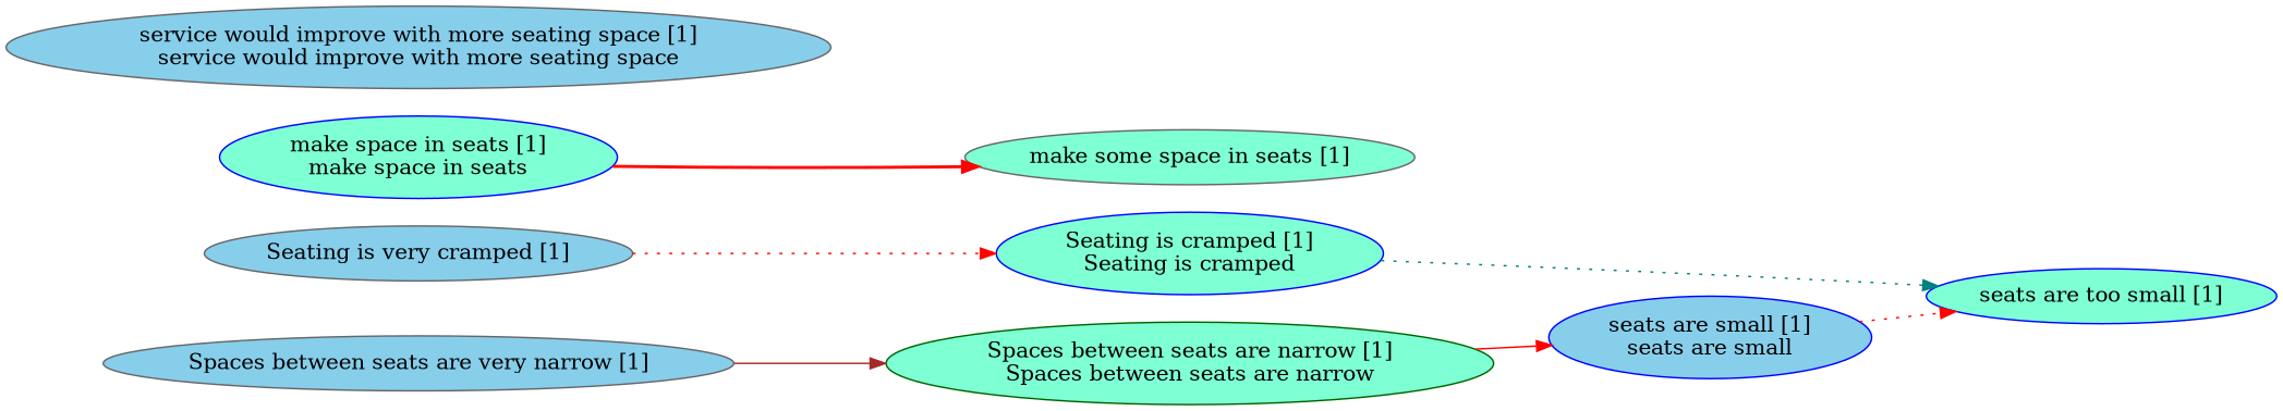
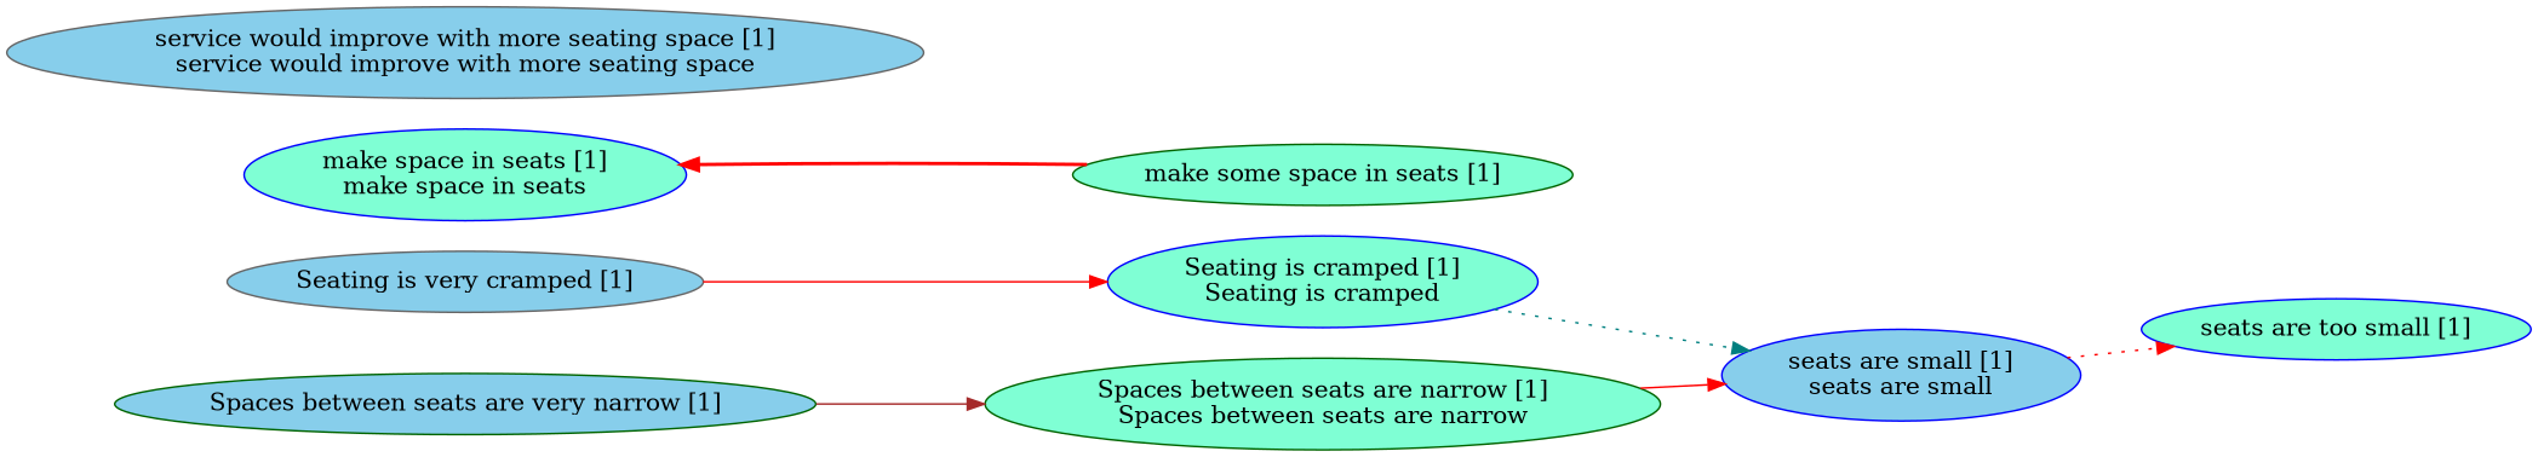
  digraph {
    rankdir=LR
    node [color=blue fillcolor=aquamarine style=filled]
    edge [color=red style=dotted]
    "Seating is very cramped [1]" [color=gray40 fillcolor=skyblue]
    "Seating is cramped [1]\nSeating is cramped"
    "seats are small [1]\nseats are small" [fillcolor=skyblue]
    "seats are too small [1]"
-   "Spaces between seats are very narrow [1]" [color=gray40 fillcolor=skyblue]
+   "Spaces between seats are very narrow [1]" [color=darkgreen fillcolor=skyblue]
    "Spaces between seats are narrow [1]\nSpaces between seats are narrow" [color=darkgreen]
    "make space in seats [1]\nmake space in seats"
-   "make some space in seats [1]" [color=gray40]
+   "make some space in seats [1]" [color=darkgreen]
    "service would improve with more seating space [1]\nservice would improve with more seating space" [color=gray40 fillcolor=skyblue]
-   "Seating is very cramped [1]" -> "Seating is cramped [1]\nSeating is cramped"
-   "Seating is cramped [1]\nSeating is cramped" -> "seats are too small [1]" [color=teal]
+   "Seating is very cramped [1]" -> "Seating is cramped [1]\nSeating is cramped" [style=solid]
+   "Seating is cramped [1]\nSeating is cramped" -> "seats are small [1]\nseats are small" [color=teal]
    "seats are small [1]\nseats are small" -> "seats are too small [1]"
    "Spaces between seats are very narrow [1]" -> "Spaces between seats are narrow [1]\nSpaces between seats are narrow" [color=brown style=solid]
    "Spaces between seats are narrow [1]\nSpaces between seats are narrow" -> "seats are small [1]\nseats are small" [style=solid]
-   "make space in seats [1]\nmake space in seats" -> "make some space in seats [1]" [style=bold]
+   "make some space in seats [1]" -> "make space in seats [1]\nmake space in seats" [style=bold]
  }
